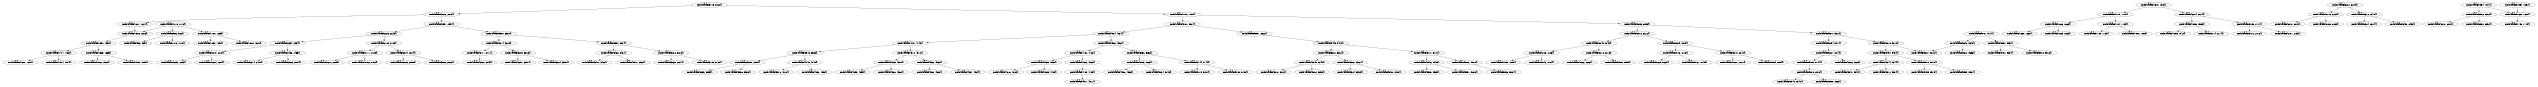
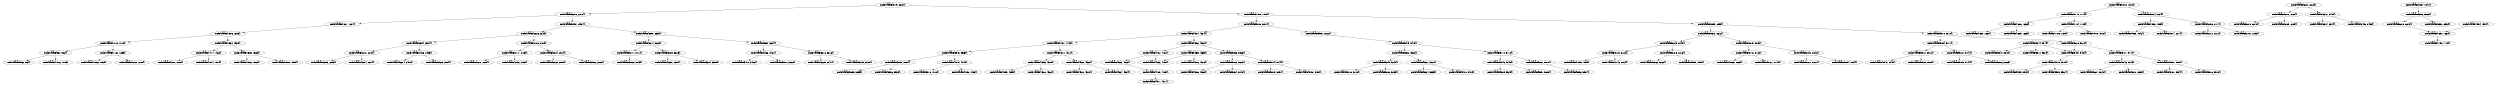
  digraph {
    fontname="DejaVu Serif"
    node [fontname="DejaVu Serif"]
    edge [fontname="DejaVu Serif"]
    n1 [label="Node{data=[3775, 3800]}"]
    n2 [label="Node{data=[2216, 2216]}"]
    n3 [label="Node{data=[7790, 7790]}"]
    n4 [label="Node{data=[1627, 1627]}"]
    n5 [label="Node{data=[2997, 2997]}"]
    n6 [label="Node{data=[5180, 5201]}"]
    n7 [label="Node{data=[8893, 8893]}"]
    n8 [label="Node{data=[1386, 1386]}"]
    n9 [label="Node{data=[2626, 2643]}"]
    n10 [label="Node{data=[3390, 3390]}"]
    n11 [label="Node{data=[1018, 1018]}"]
    n12 [label="Node{data=[1530, 1530]}"]
    n13 [label="Node{data=[1913, 1913]}"]
    n14 [label="Node{data=[1715, 1715]}"]
    n15 [label="Node{data=[2024, 2024]}"]
    n16 [label="Node{data=[982, 982]}"]
    n17 [label="Node{data=[1188, 1255]}"]
    n18 [label="Node{data=[1474, 1486]}"]
    n19 [label="Node{data=[1565, 1565]}"]
    n20 [label="Node{data=[963, 963]}"]
    n21 [label="Node{data=[1016, 1016]}"]
    n22 [label="Node{data=[1052, 1052]}"]
    n23 [label="Node{data=[1280, 1280]}"]
    n24 [label="Node{data=[1388, 1388]}"]
    n25 [label="Node{data=[1504, 1504]}"]
    n26 [label="Node{data=[1560, 1560]}"]
    n27 [label="Node{data=[1589, 1595]}"]
    n28 [label="Node{data=[1666, 1666]}"]
    n29 [label="Node{data=[1784, 1785]}"]
    n30 [label="Node{data=[1965, 1965]}"]
    n31 [label="Node{data=[2096, 2117]}"]
    n32 [label="Node{data=[1630, 1630]}"]
    n33 [label="Node{data=[1669, 1669]}"]
    n34 [label="Node{data=[1725, 1739]}"]
    n35 [label="Node{data=[1908, 1908]}"]
    n36 [label="Node{data=[1935, 1942]}"]
    n37 [label="Node{data=[2014, 2014]}"]
    n38 [label="Node{data=[2072, 2072]}"]
    n39 [label="Node{data=[2181, 2193]}"]
    n40 [label="Node{data=[2334, 2334]}"]
    n41 [label="Node{data=[2788, 2788]}"]
    n42 [label="Node{data=[3214, 3226]}"]
    n43 [label="Node{data=[3590, 3624]}"]
    n44 [label="Node{data=[2278, 2278]}"]
    n45 [label="Node{data=[2436, 2455]}"]
    n46 [label="Node{data=[2711, 2725]}"]
    n47 [label="Node{data=[2924, 2924]}"]
    n48 [label="Node{data=[2253, 2253]}"]
    n49 [label="Node{data=[2284, 2284]}"]
    n50 [label="Node{data=[2374, 2400]}"]
    n51 [label="Node{data=[2523, 2584]}"]
    n52 [label="Node{data=[2670, 2685]}"]
    n53 [label="Node{data=[2752, 2752]}"]
    n54 [label="Node{data=[2823, 2850]}"]
    n55 [label="Node{data=[2926, 2926]}"]
    n56 [label="Node{data=[3171, 3171]}"]
    n57 [label="Node{data=[3289, 3306]}"]
    n58 [label="Node{data=[3466, 3481]}"]
    n59 [label="Node{data=[3676, 3676]}"]
    n60 [label="Node{data=[3028, 3043]}"]
    n61 [label="Node{data=[3257, 3257]}"]
    n62 [label="Node{data=[3324, 3359]}"]
    n63 [label="Node{data=[3410, 3422]}"]
    n64 [label="Node{data=[3510, 3522]}"]
    n65 [label="Node{data=[3629, 3641]}"]
    n66 [label="Node{data=[3735, 3735]}"]
    n67 [label="Node{data=[4604, 4604]}"]
    n68 [label="Node{data=[5991, 6022]}"]
    n69 [label="Node{data=[8612, 8612]}"]
    n70 [label="Node{data=[9310, 9310]}"]
    n71 [label="Node{data=[4137, 4143]}"]
    n72 [label="Node{data=[4962, 4962]}"]
    n73 [label="Node{data=[5445, 5473]}"]
    n74 [label="Node{data=[3946, 3965]}"]
    n75 [label="Node{data=[4372, 4372]}"]
    n76 [label="Node{data=[4782, 4782]}"]
    n77 [label="Node{data=[5056, 5056]}"]
    n78 [label="Node{data=[3898, 3898]}"]
    n79 [label="Node{data=[4048, 4048]}"]
    n80 [label="Node{data=[4293, 4308]}"]
    n81 [label="Node{data=[4532, 4532]}"]
    n82 [label="Node{data=[3835, 3835]}"]
    n83 [label="Node{data=[3936, 3936]}"]
    n84 [label="Node{data=[3976, 4000]}"]
    n85 [label="Node{data=[4056, 4056]}"]
    n86 [label="Node{data=[4259, 4259]}"]
    n87 [label="Node{data=[4360, 4360]}"]
    n88 [label="Node{data=[4520, 4520]}"]
    n89 [label="Node{data=[4564, 4564]}"]
    n90 [label="Node{data=[4655, 4655]}"]
    n91 [label="Node{data=[4823, 4823]}"]
    n92 [label="Node{data=[5003, 5023]}"]
    n93 [label="Node{data=[5144, 5144]}"]
    n94 [label="Node{data=[4616, 4616]}"]
    n95 [label="Node{data=[4693, 4738]}"]
    n96 [label="Node{data=[4789, 4789]}"]
    n97 [label="Node{data=[4911, 4911]}"]
    n98 [label="Node{data=[4968, 4968]}"]
    n99 [label="Node{data=[5034, 5046]}"]
    n100 [label="Node{data=[5079, 5091]}"]
    n101 [label="Node{data=[5150, 5150]}"]
    n102 [label="Node{data=[5302, 5302]}"]
    n103 [label="Node{data=[5710, 5710]}"]
    n104 [label="Node{data=[5249, 5249]}"]
    n105 [label="Node{data=[5367, 5367]}"]
    n106 [label="Node{data=[5546, 5546]}"]
    n107 [label="Node{data=[5867, 5878]}"]
    n108 [label="Node{data=[5218, 5218]}"]
    n109 [label="Node{data=[5282, 5293]}"]
    n110 [label="Node{data=[5324, 5335]}"]
    n111 [label="Node{data=[5400, 5400]}"]
    n112 [label="Node{data=[5505, 5525]}"]
    n113 [label="Node{data=[5591, 5608]}"]
    n114 [label="Node{data=[5936, 5987]}"]
    n115 [label="Node{data=[6200, 6219]}"]
    n116 [label="Node{data=[6116, 6123]}"]
    n117 [label="Node{data=[6372, 6415]}"]
    n118 [label="Node{data=[7534, 7547]}"]
    n119 [label="Node{data=[6902, 6902]}"]
    n120 [label="Node{data=[7630, 7630]}"]
    n121 [label="Node{data=[6078, 6078]}"]
    n122 [label="Node{data=[6169, 6169]}"]
    n123 [label="Node{data=[6304, 6304]}"]
    n124 [label="Node{data=[6456, 6456]}"]
    n125 [label="Node{data=[6878, 6878]}"]
    n126 [label="Node{data=[6932, 6932]}"]
    n127 [label="Node{data=[7758, 7779]}"]
    n128 [label="Node{data=[7554, 7591]}"]
    n129 [label="Node{data=[8243, 8243]}"]
    n130 [label="Node{data=[8815, 8815]}"]
    n131 [label="Node{data=[9054, 9071]}"]
    n132 [label="Node{data=[9618, 9618]}"]
    n133 [label="Node{data=[8123, 8123]}"]
    n134 [label="Node{data=[8276, 8276]}"]
    n135 [label="Node{data=[8716, 8716]}"]
    n136 [label="Node{data=[8842, 8842]}"]
    n137 [label="Node{data=[7995, 7995]}"]
    n138 [label="Node{data=[8146, 8164]}"]
    n139 [label="Node{data=[8262, 8262]}"]
    n140 [label="Node{data=[8595, 8595]}"]
    n141 [label="Node{data=[8665, 8665]}"]
    n142 [label="Node{data=[8727, 8748]}"]
    n143 [label="Node{data=[8821, 8821]}"]
    n144 [label="Node{data=[8854, 8854]}"]
    n145 [label="Node{data=[8972, 8972]}"]
    n146 [label="Node{data=[9227, 9244]}"]
    n147 [label="Node{data=[9454, 9454]}"]
    n148 [label="Node{data=[9727, 9747]}"]
    n149 [label="Node{data=[8940, 8940]}"]
    n150 [label="Node{data=[8988, 8988]}"]
    n151 [label="Node{data=[9098, 9144]}"]
    n152 [label="Node{data=[9266, 9266]}"]
    n153 [label="Node{data=[9344, 9344]}"]
    n154 [label="Node{data=[9519, 9519]}"]
    n155 [label="Node{data=[9646, 9646]}"]
    n156 [label="Node{data=[9850, 9850]}"]
    n157 [label="Node{data=[9340, 9340]}"]
    n158 [label="Node{data=[9372, 9384]}"]
    n159 [label="Node{data=[9499, 9513]}"]
    n160 [label="Node{data=[9539, 9567]}"]
    n161 [label="Node{data=[9627, 9642]}"]
    n162 [label="Node{data=[9672, 9696]}"]
    n163 [label="Node{data=[9780, 9834]}"]
    n164 [label="Node{data=[9916, 9916]}"]
    n1 -> n2
    n1 -> n3
    n2 -> n4
    n2 -> n5
    n3 -> n6
    n3 -> n7
    n4 -> n8
    n5 -> n9
    n5 -> n10
    n6 -> n67
    n6 -> n68
    n7 -> n69
    n7 -> n70
-   n11 -> n8
+   n8 -> n11
    n8 -> n12
    n9 -> n40
    n9 -> n41
    n10 -> n42
    n10 -> n43
    n11 -> n16
    n11 -> n17
    n12 -> n18
    n12 -> n19
    n13 -> n14
    n13 -> n15
    n14 -> n28
    n14 -> n29
    n15 -> n30
    n15 -> n31
    n16 -> n20
    n16 -> n21
    n17 -> n22
    n17 -> n23
    n18 -> n24
    n18 -> n25
    n19 -> n26
    n19 -> n27
    n28 -> n32
    n28 -> n33
    n29 -> n34
    n29 -> n35
    n30 -> n36
    n30 -> n37
    n31 -> n38
    n31 -> n39
    n40 -> n44
    n40 -> n45
    n41 -> n46
    n41 -> n47
    n42 -> n56
    n42 -> n57
    n43 -> n58
    n43 -> n59
    n44 -> n48
    n44 -> n49
    n45 -> n50
    n45 -> n51
    n46 -> n52
    n46 -> n53
    n47 -> n54
    n47 -> n55
    n56 -> n60
    n57 -> n61
    n57 -> n62
    n58 -> n63
    n58 -> n64
    n59 -> n65
    n59 -> n66
    n67 -> n71
    n67 -> n72
    n68 -> n73
    n69 -> n129
    n69 -> n130
    n70 -> n131
    n70 -> n132
    n71 -> n74
    n71 -> n75
    n72 -> n76
    n72 -> n77
    n73 -> n102
    n73 -> n103
    n74 -> n78
    n74 -> n79
    n75 -> n80
    n75 -> n81
-   n76 -> n90
+   n76 -> n95
    n76 -> n91
    n77 -> n92
    n77 -> n93
    n78 -> n82
    n78 -> n83
    n79 -> n84
    n79 -> n85
    n80 -> n86
    n80 -> n87
    n81 -> n88
    n81 -> n89
    n90 -> n94
    n90 -> n95
    n91 -> n96
    n92 -> n98
    n92 -> n99
    n93 -> n100
    n93 -> n101
    n96 -> n97
    n102 -> n104
    n102 -> n105
    n103 -> n106
    n103 -> n107
    n104 -> n108
    n104 -> n109
    n105 -> n110
    n105 -> n111
    n106 -> n112
    n106 -> n113
    n107 -> n114
    n115 -> n116
    n115 -> n117
    n116 -> n121
    n116 -> n122
    n117 -> n123
    n117 -> n124
    n118 -> n119
-   n118 -> n120
+   n125 -> n120
    n119 -> n125
    n119 -> n126
    n120 -> n127
    n128 -> n120
    n129 -> n133
    n129 -> n134
    n130 -> n135
    n130 -> n136
-   n151 -> n145
+   n131 -> n145
    n131 -> n146
    n132 -> n147
-   n132 -> n161
+   n132 -> n148
    n133 -> n137
    n133 -> n138
    n134 -> n139
    n134 -> n140
    n135 -> n141
    n135 -> n142
    n136 -> n143
    n136 -> n144
    n145 -> n149
    n145 -> n150
    n146 -> n151
    n146 -> n152
-   n147 -> n153
+   n153 -> n147
    n147 -> n154
    n148 -> n155
    n148 -> n156
    n153 -> n157
    n153 -> n158
    n154 -> n159
    n154 -> n160
    n155 -> n161
    n155 -> n162
    n156 -> n163
    n156 -> n164
  }
